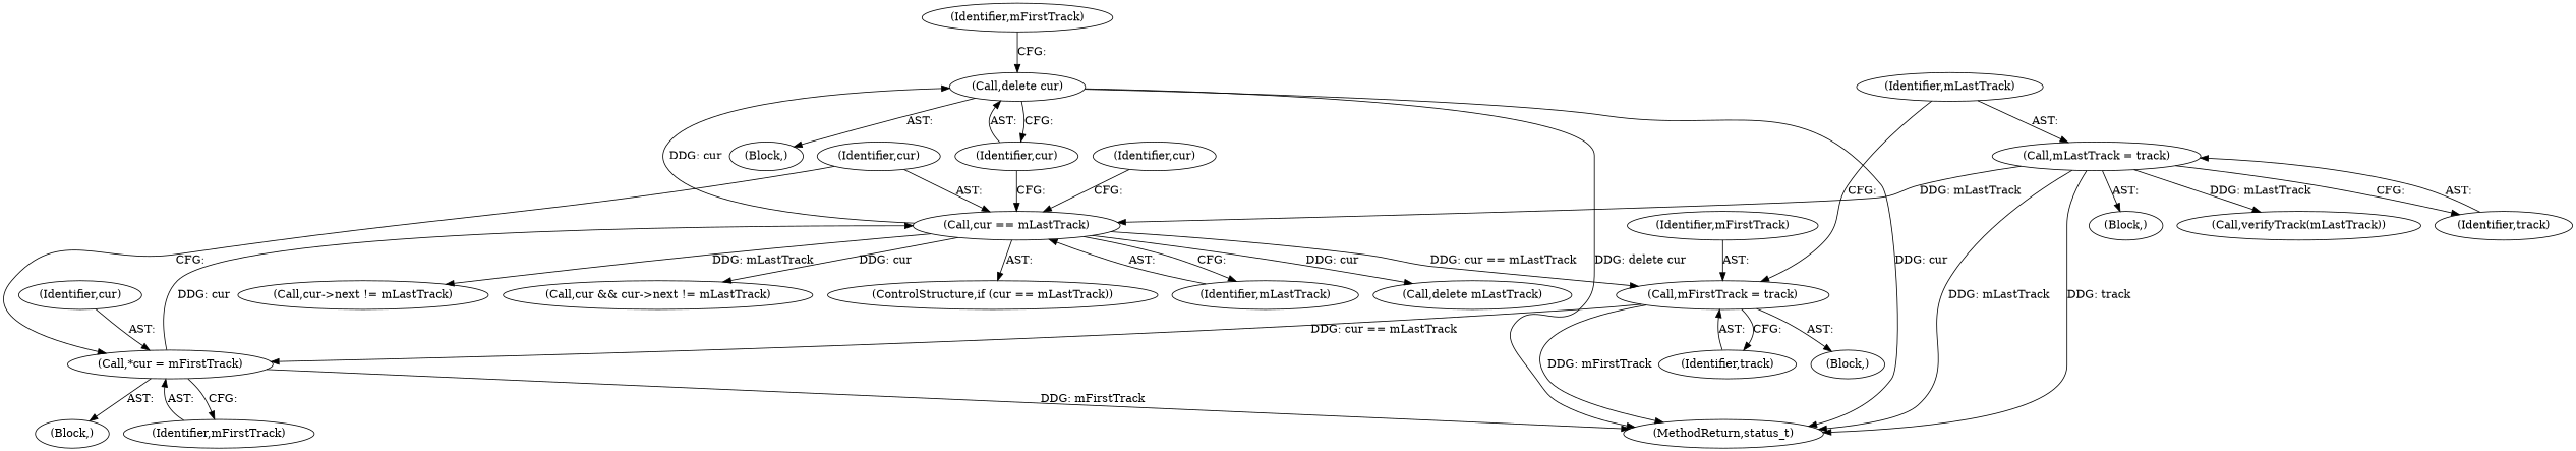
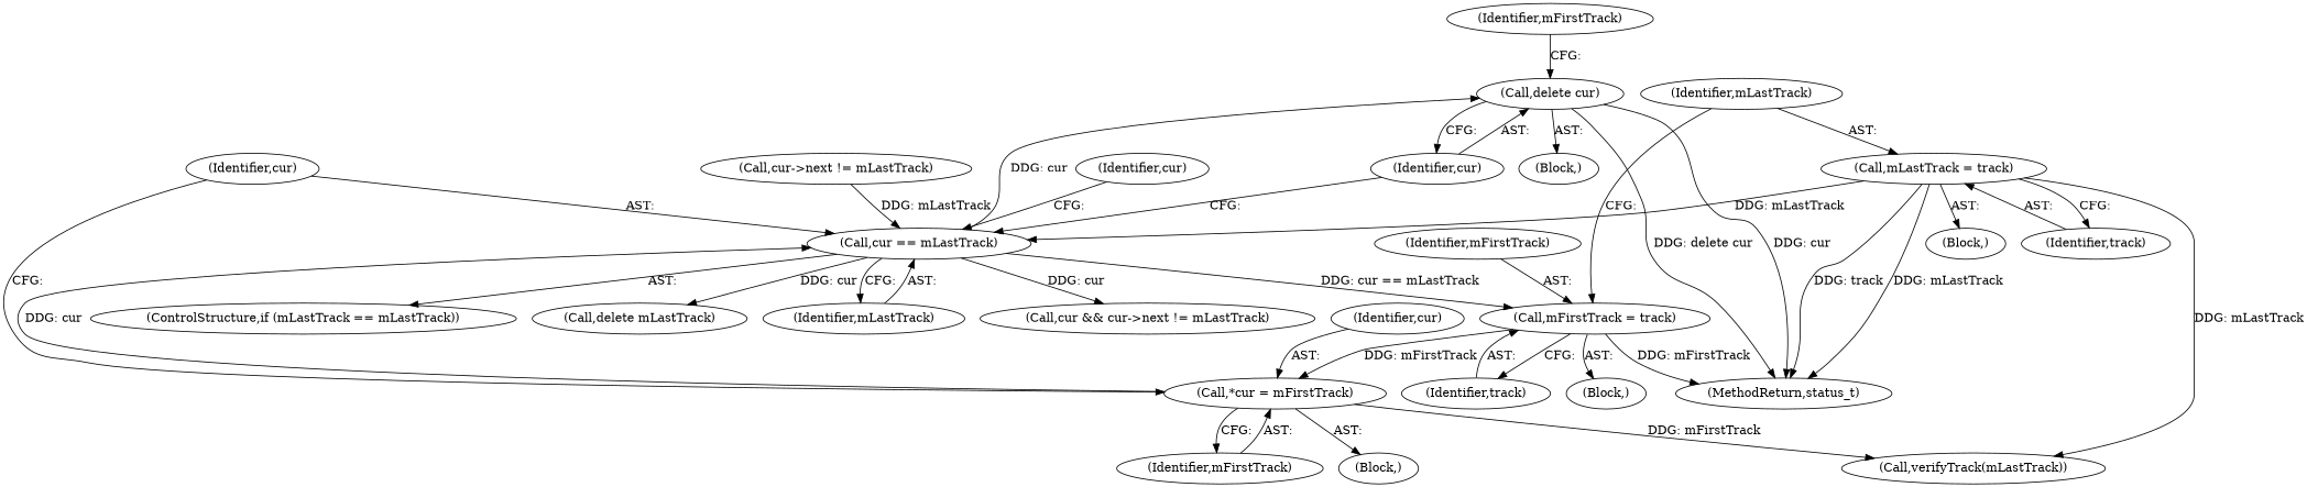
  digraph {
    n1 [label="(Call,delete cur)"]
    n2 [label="(Block,)"]
    n3 [label="(MethodReturn,status_t)"]
    n4 [label="(Identifier,cur)"]
    n5 [label="(Call,cur == mLastTrack)"]
    n6 [label="(Identifier,mLastTrack)"]
    n7 [label="(Call,cur->next != mLastTrack)"]
    n8 [label="(Call,cur && cur->next != mLastTrack)"]
-   n9 [label="(ControlStructure,if (cur == mLastTrack))"]
+   n9 [label="(ControlStructure,if (mLastTrack == mLastTrack))"]
    n10 [label="(Call,delete mLastTrack)"]
    n11 [label="(Call,mFirstTrack = track)"]
    n12 [label="(Call,*cur = mFirstTrack)"]
    n13 [label="(Block,)"]
    n14 [label="(Identifier,mFirstTrack)"]
    n15 [label="(Block,)"]
    n16 [label="(Identifier,track)"]
    n17 [label="(Call,mLastTrack = track)"]
    n18 [label="(Block,)"]
    n19 [label="(Call,verifyTrack(mLastTrack))"]
    n20 [label="(Identifier,track)"]
    n21 [label="(Identifier,mFirstTrack)"]
    n22 [label="(Identifier,cur)"]
    n23 [label="(Identifier,cur)"]
    n24 [label="(Identifier,cur)"]
    n25 [label="(Identifier,mLastTrack)"]
    n26 [label="(Identifier,mFirstTrack)"]
    n1 -> n2 [label="AST: "]
    n1 -> n3 [label="DDG: cur"]
    n1 -> n3 [label="DDG: delete cur"]
    n1 -> n4 [label="CFG: "]
    n4 -> n1 [label="AST: "]
    n4 -> n5 [label="CFG: "]
    n5 -> n1 [label="DDG: cur"]
    n5 -> n6 [label="CFG: "]
-   n5 -> n7 [label="DDG: mLastTrack"]
+   n7 -> n5 [label="DDG: mLastTrack"]
    n5 -> n8 [label="DDG: cur"]
    n5 -> n9 [label="AST: "]
    n5 -> n10 [label="DDG: cur"]
    n5 -> n11 [label="DDG: cur == mLastTrack"]
    n6 -> n5 [label="AST: "]
    n11 -> n3 [label="DDG: mFirstTrack"]
-   n11 -> n12 [label="DDG: cur == mLastTrack"]
+   n11 -> n12 [label="DDG: mFirstTrack"]
    n11 -> n15 [label="AST: "]
    n11 -> n16 [label="CFG: "]
-   n12 -> n3 [label="DDG: mFirstTrack"]
+   n12 -> n19 [label="DDG: mFirstTrack"]
    n12 -> n5 [label="DDG: cur"]
    n12 -> n13 [label="AST: "]
    n12 -> n14 [label="CFG: "]
    n14 -> n12 [label="AST: "]
    n16 -> n11 [label="AST: "]
    n17 -> n3 [label="DDG: mLastTrack"]
    n17 -> n3 [label="DDG: track"]
    n17 -> n5 [label="DDG: mLastTrack"]
    n17 -> n18 [label="AST: "]
    n17 -> n19 [label="DDG: mLastTrack"]
    n17 -> n20 [label="CFG: "]
    n20 -> n17 [label="AST: "]
    n21 -> n11 [label="AST: "]
    n22 -> n12 [label="AST: "]
    n23 -> n5 [label="CFG: "]
    n24 -> n5 [label="AST: "]
    n24 -> n12 [label="CFG: "]
    n25 -> n11 [label="CFG: "]
    n25 -> n17 [label="AST: "]
    n26 -> n1 [label="CFG: "]
  }
